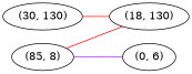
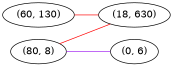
  graph {
    rankdir=LR
    edge [color=red weight=1]
-   "(30, 130)"
-   "(18, 130)"
-   "(80, 8)" [label="(85, 8)"]
+   "(30, 130)" [label="(60, 130)"]
+   "(18, 130)" [label="(18, 630)"]
+   "(80, 8)"
    n4 [label="(0, 6)"]
    "(30, 130)" -- "(18, 130)"
    "(80, 8)" -- "(18, 130)"
    "(80, 8)" -- n4 [color=purple weight=4]
  }
